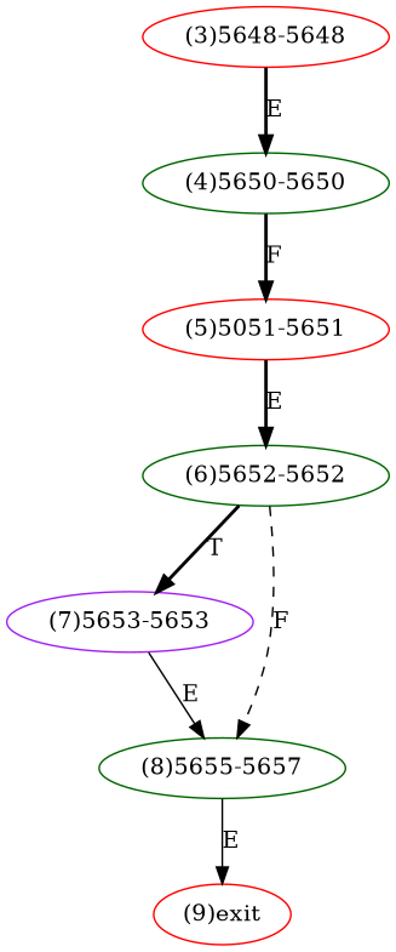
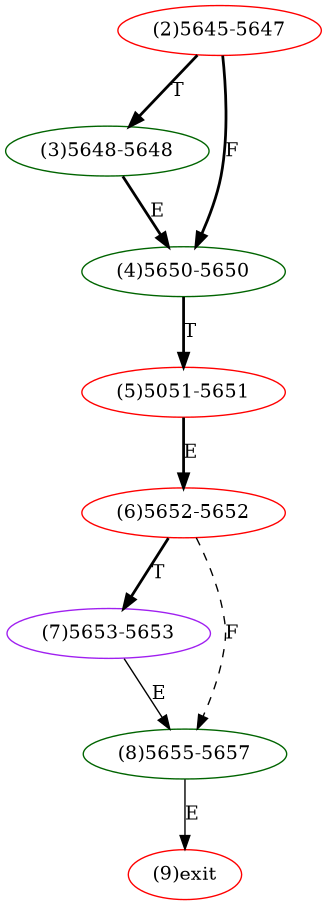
  digraph {
    node [color=red]
    edge [style=bold]
-   n2 [label="(3)5648-5648"]
+   n1 [label="(2)5645-5647"]
+   n2 [color=darkgreen label="(3)5648-5648"]
    n3 [color=darkgreen label="(4)5650-5650"]
    n4 [label="(5)5051-5651"]
-   n5 [color=darkgreen label="(6)5652-5652"]
+   n5 [label="(6)5652-5652"]
    n6 [color=purple label="(7)5653-5653"]
    n7 [color=darkgreen label="(8)5655-5657"]
    n8 [label="(9)exit"]
+   n1 -> n2 [label=T]
+   n1 -> n3 [label=F]
    n2 -> n3 [label=E]
-   n3 -> n4 [label=F]
+   n3 -> n4 [label=T]
    n4 -> n5 [label=E]
    n5 -> n6 [label=T]
    n5 -> n7 [label=F style=dashed]
    n6 -> n7 [label=E style=solid]
    n7 -> n8 [label=E style=solid]
  }
